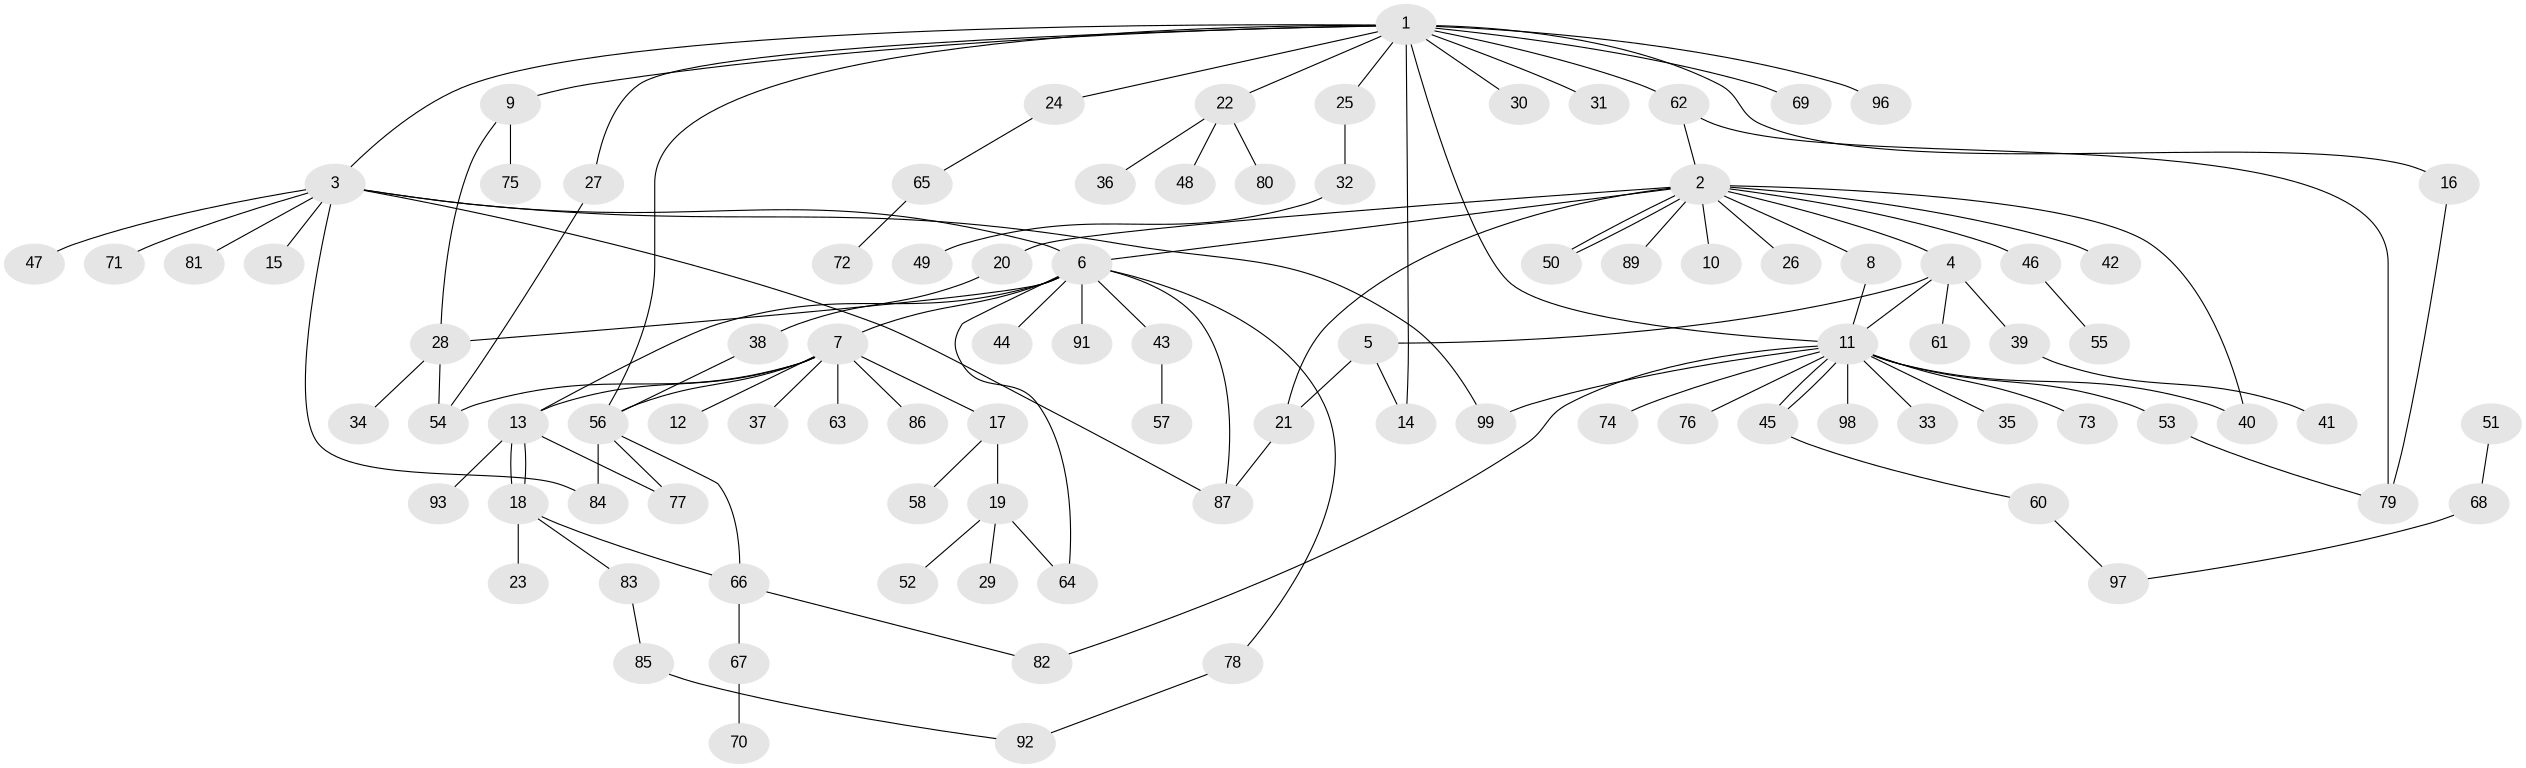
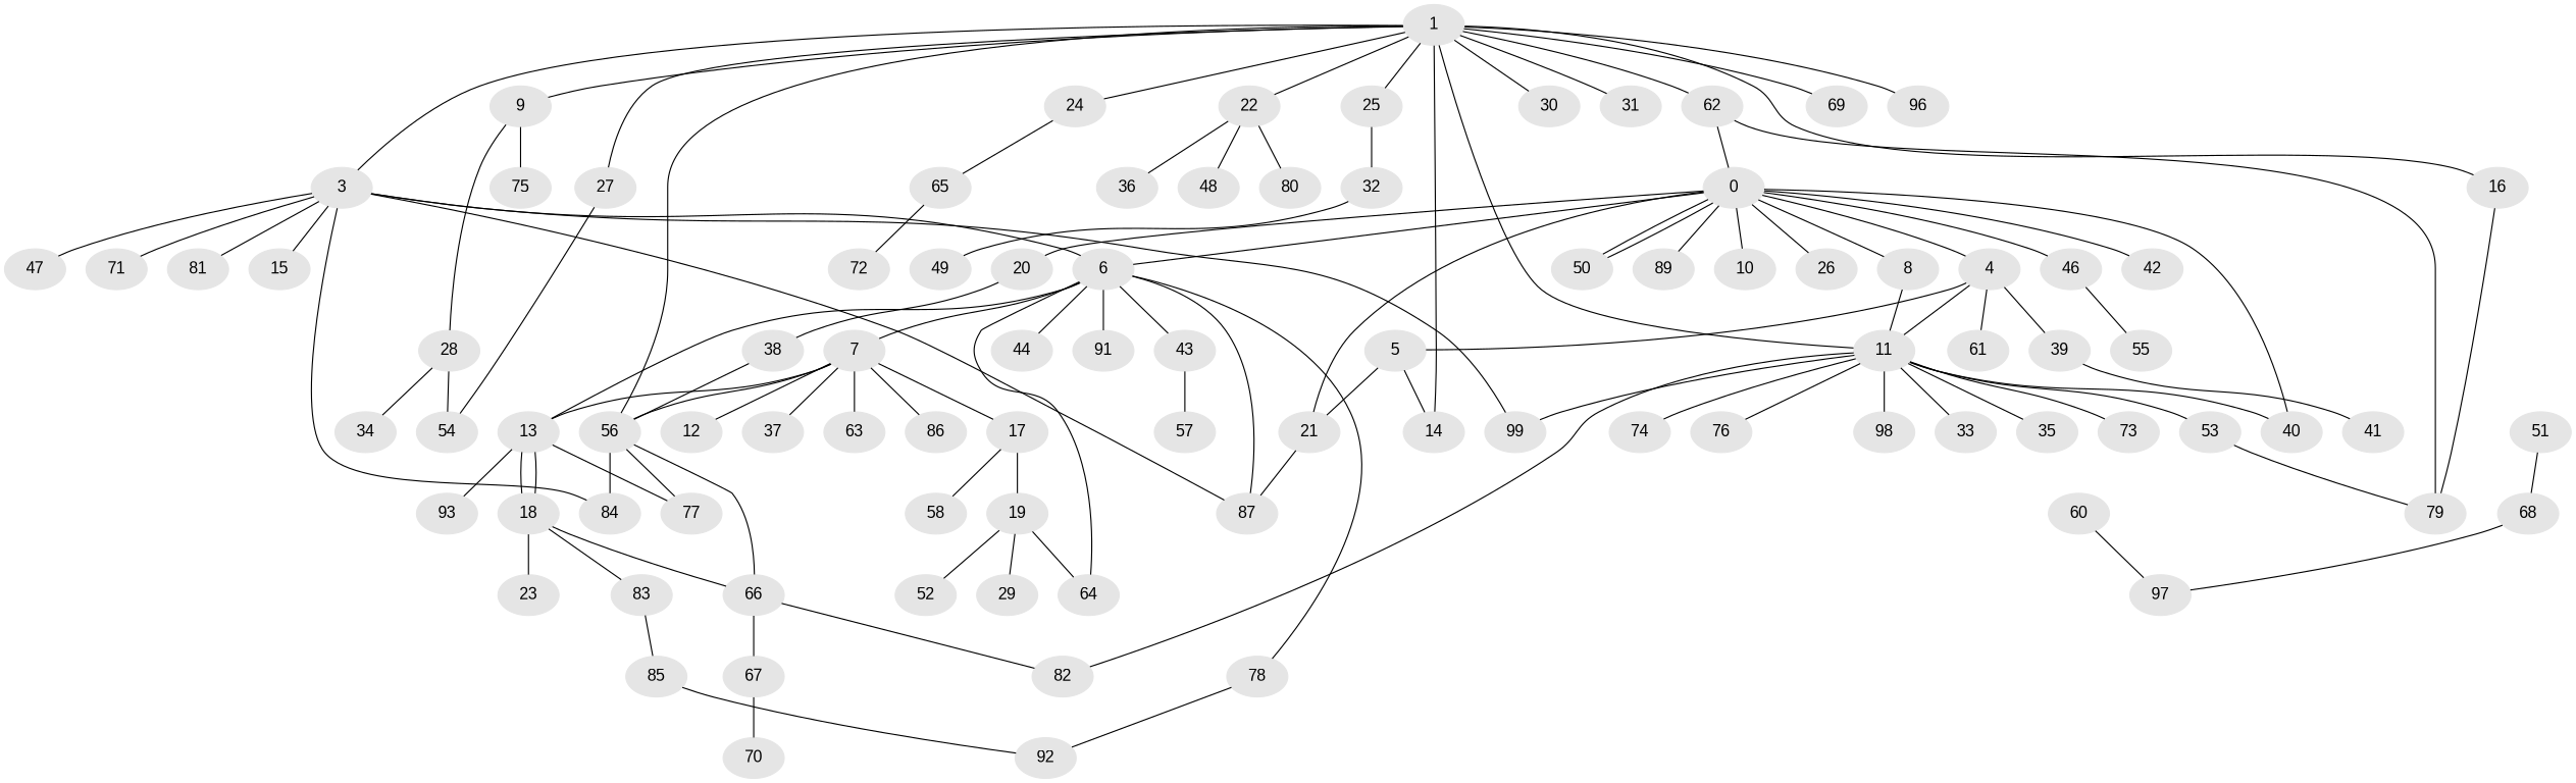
  graph {
    fontname="Liberation Sans"
    node [color=gray90 fontname="Liberation Sans" style=filled]
    edge [fontname="Liberation Sans"]
    1
    3
    9
    11
    14
    16
    22
    24
    25
    27
    30
    31
    56
    62
    69
    n16 [label=96]
-   2
+   2 [label=0]
    4
    6
    8
    10
    20
    21
    26
    40
    42
    46
    50
    89
    15
    47
    71
    81
    84
    87
    n36 [label=99]
    28
    75
    33
    35
-   45
    53
    73
    74
    76
    82
    n47 [label=98]
    79
    36
    48
    80
    65
    32
    54
    77
    66
    5
    39
    61
    7
    13
    43
    44
    78
    91
    64
    38
    55
    41
    12
    17
    37
    63
    86
    18
    93
    19
    29
    52
    34
    57
    92
    58
    51
    68
    60
    23
    83
    67
    85
    72
    49
    n93 [label=97]
    70
    1 -- 3
    1 -- 9
    1 -- 11
    1 -- 14
    1 -- 16
    1 -- 22
    1 -- 24
    1 -- 25
    1 -- 27
    1 -- 30
    1 -- 31
    1 -- 56
    1 -- 62
    1 -- 69
    1 -- n16
    3 -- 6
    3 -- 15
    3 -- 47
    3 -- 71
    3 -- 81
    3 -- 84
    3 -- 87
    3 -- n36
    9 -- 28
    9 -- 75
    11 -- 40
    11 -- n36
    11 -- 33
    11 -- 35
-   11 -- 45
-   11 -- 45
    11 -- 53
    11 -- 73
    11 -- 74
    11 -- 76
    11 -- 82
    11 -- n47
    16 -- 79
    22 -- 36
    22 -- 48
    22 -- 80
    24 -- 65
    25 -- 32
    27 -- 54
    56 -- 84
    56 -- 77
    56 -- 66
    62 -- 2
    62 -- 79
    2 -- 4
    2 -- 6
    2 -- 8
    2 -- 10
    2 -- 20
    2 -- 21
    2 -- 26
    2 -- 40
    2 -- 42
    2 -- 46
    2 -- 50
    2 -- 50
    2 -- 89
    4 -- 11
    4 -- 5
    4 -- 39
    4 -- 61
    6 -- 87
-   6 -- 28
    6 -- 7
    6 -- 13
    6 -- 43
    6 -- 44
    6 -- 78
    6 -- 91
    6 -- 64
    8 -- 11
    20 -- 38
    21 -- 87
    46 -- 55
    28 -- 54
    28 -- 34
-   45 -- 60
    53 -- 79
    65 -- 72
    32 -- 49
    66 -- 82
    66 -- 67
    5 -- 14
    5 -- 21
    39 -- 41
    7 -- 56
-   7 -- 54
    7 -- 13
    7 -- 12
    7 -- 17
    7 -- 37
    7 -- 63
    7 -- 86
    13 -- 77
    13 -- 18
    13 -- 18
    13 -- 93
    43 -- 57
    78 -- 92
    38 -- 56
    17 -- 19
    17 -- 58
    18 -- 66
    18 -- 23
    18 -- 83
    19 -- 64
    19 -- 29
    19 -- 52
    51 -- 68
    68 -- n93
    60 -- n93
    83 -- 85
    67 -- 70
    85 -- 92
  }
